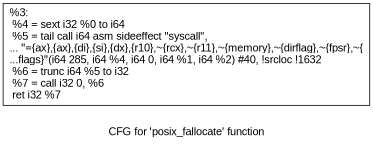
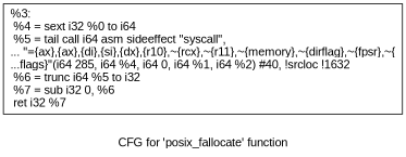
  digraph {
    label="CFG for 'posix_fallocate' function"
    fontname="Liberation Sans"
-   n1 [label="{%3:\l  %4 = sext i32 %0 to i64\l  %5 = tail call i64 asm sideeffect \"syscall\",\l... \"=\{ax\},\{ax\},\{di\},\{si\},\{dx\},\{r10\},~\{rcx\},~\{r11\},~\{memory\},~\{dirflag\},~\{fpsr\},~\{\l...flags\}\"(i64 285, i64 %4, i64 0, i64 %1, i64 %2) #40, !srcloc !1632\l  %6 = trunc i64 %5 to i32\l  %7 = call i32 0, %6\l  ret i32 %7\l}" shape=record fontname="Liberation Sans"]
+   n1 [label="{%3:\l  %4 = sext i32 %0 to i64\l  %5 = tail call i64 asm sideeffect \"syscall\",\l... \"=\{ax\},\{ax\},\{di\},\{si\},\{dx\},\{r10\},~\{rcx\},~\{r11\},~\{memory\},~\{dirflag\},~\{fpsr\},~\{\l...flags\}\"(i64 285, i64 %4, i64 0, i64 %1, i64 %2) #40, !srcloc !1632\l  %6 = trunc i64 %5 to i32\l  %7 = sub i32 0, %6\l  ret i32 %7\l}" shape=record fontname="Liberation Sans"]
  }
